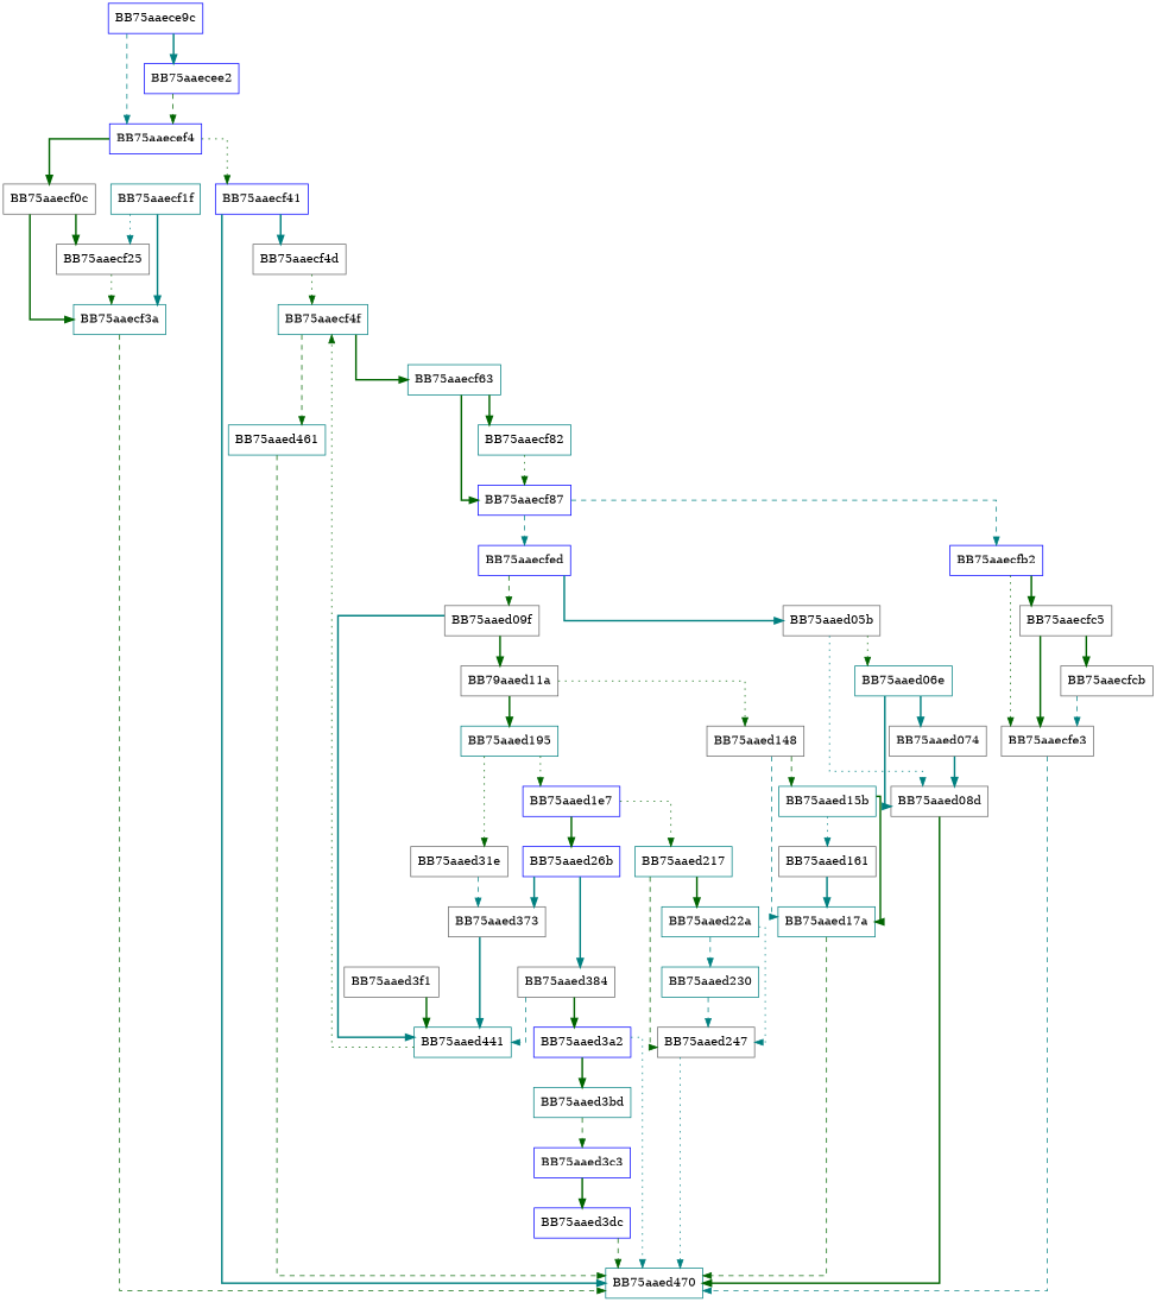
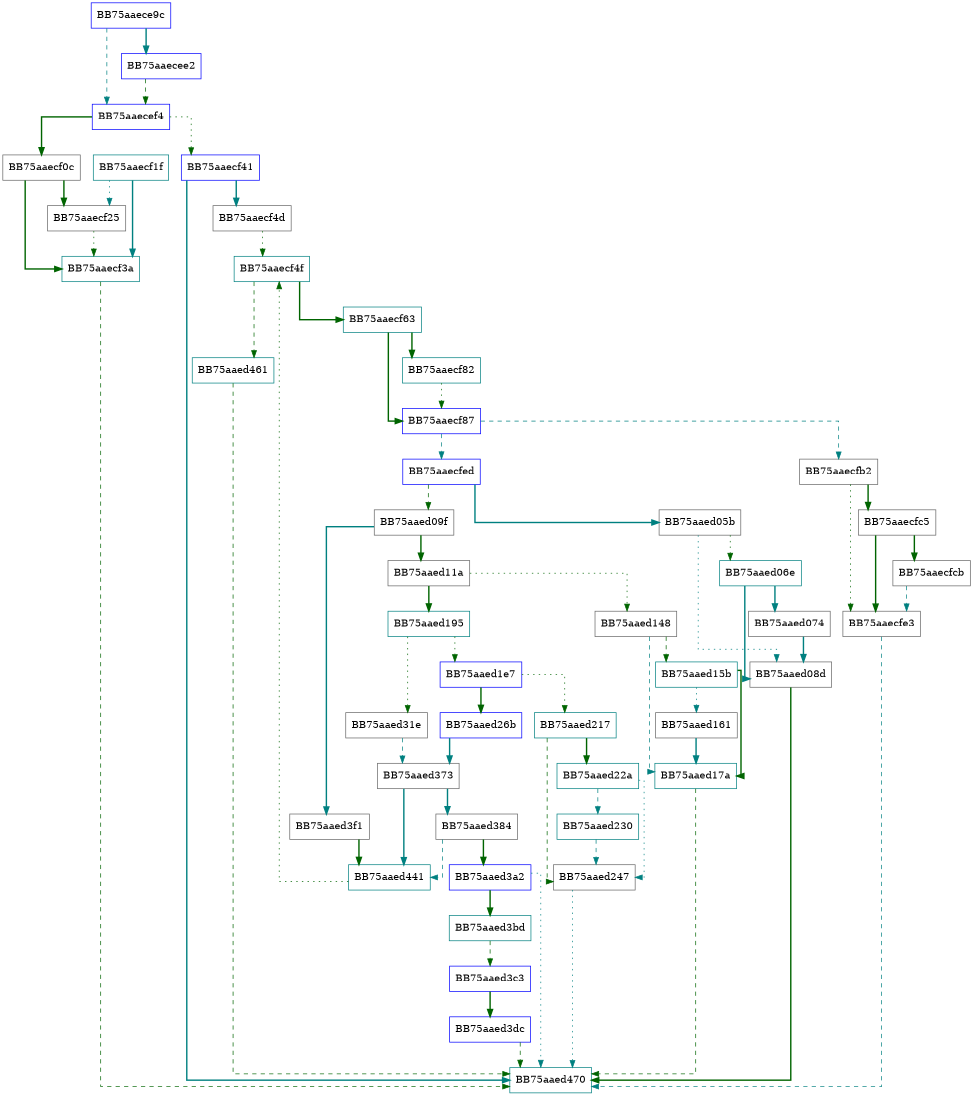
  digraph {
    splines=ortho
    node [color=gray40 shape=box]
    edge [color=darkgreen style=bold]
    BB75aaece9c [color=blue]
    BB75aaecef4 [color=blue]
    BB75aaecee2 [color=blue]
    BB75aaecf41 [color=blue]
    BB75aaecf0c
    BB75aaed470 [color=teal]
    BB75aaecf4d
    BB75aaecf3a [color=teal]
    BB75aaecf25
    BB75aaecf4f [color=teal]
    BB75aaecf1f [color=teal]
    BB75aaed461 [color=teal]
    BB75aaecf63 [color=teal]
    BB75aaecf87 [color=blue]
    BB75aaecf82 [color=teal]
    BB75aaecfed [color=blue]
-   BB75aaecfb2 [color=blue]
+   BB75aaecfb2
    BB75aaed09f
    BB75aaed05b
    BB75aaecfe3
    BB75aaecfc5
    BB75aaed3f1
-   BB75aaed11a [label=BB79aaed11a]
+   BB75aaed11a
    BB75aaed08d
    BB75aaed06e [color=teal]
    BB75aaecfcb
    BB75aaed441 [color=teal]
    BB75aaed195 [color=teal]
    BB75aaed148
    BB75aaed074
    BB75aaed31e
    BB75aaed1e7 [color=blue]
    BB75aaed17a [color=teal]
    BB75aaed15b [color=teal]
    BB75aaed373
    BB75aaed26b [color=blue]
    BB75aaed217 [color=teal]
    BB75aaed161
    BB75aaed384
    BB75aaed247
    BB75aaed22a [color=teal]
    BB75aaed230 [color=teal]
    BB75aaed3a2 [color=blue]
    BB75aaed3bd [color=teal]
    BB75aaed3dc [color=blue]
    BB75aaed3c3 [color=blue]
    BB75aaece9c -> BB75aaecef4 [color=teal style=dashed]
    BB75aaece9c -> BB75aaecee2 [color=teal]
    BB75aaecef4 -> BB75aaecf41 [style=dotted]
    BB75aaecef4 -> BB75aaecf0c
    BB75aaecee2 -> BB75aaecef4 [style=dashed]
    BB75aaecf41 -> BB75aaed470 [color=teal]
    BB75aaecf41 -> BB75aaecf4d [color=teal]
    BB75aaecf0c -> BB75aaecf3a
    BB75aaecf0c -> BB75aaecf25
    BB75aaecf4d -> BB75aaecf4f [style=dotted]
    BB75aaecf3a -> BB75aaed470 [style=dashed]
    BB75aaecf25 -> BB75aaecf3a [style=dotted]
    BB75aaecf4f -> BB75aaed461 [style=dashed]
    BB75aaecf4f -> BB75aaecf63
    BB75aaecf1f -> BB75aaecf3a [color=teal]
    BB75aaecf1f -> BB75aaecf25 [color=teal style=dotted]
    BB75aaed461 -> BB75aaed470 [style=dashed]
    BB75aaecf63 -> BB75aaecf87
    BB75aaecf63 -> BB75aaecf82
    BB75aaecf87 -> BB75aaecfed [color=teal style=dashed]
    BB75aaecf87 -> BB75aaecfb2 [color=teal style=dashed]
    BB75aaecf82 -> BB75aaecf87 [style=dotted]
    BB75aaecfed -> BB75aaed09f [style=dashed]
    BB75aaecfed -> BB75aaed05b [color=teal]
    BB75aaecfb2 -> BB75aaecfe3 [style=dotted]
    BB75aaecfb2 -> BB75aaecfc5
-   BB75aaed09f -> BB75aaed441 [color=teal]
+   BB75aaed09f -> BB75aaed3f1 [color=teal]
    BB75aaed09f -> BB75aaed11a
    BB75aaed05b -> BB75aaed08d [color=teal style=dotted]
    BB75aaed05b -> BB75aaed06e [style=dotted]
    BB75aaecfe3 -> BB75aaed470 [color=teal style=dashed]
    BB75aaecfc5 -> BB75aaecfe3
    BB75aaecfc5 -> BB75aaecfcb
    BB75aaed3f1 -> BB75aaed441
    BB75aaed11a -> BB75aaed195
    BB75aaed11a -> BB75aaed148 [style=dotted]
    BB75aaed08d -> BB75aaed470
    BB75aaed06e -> BB75aaed08d [color=teal]
    BB75aaed06e -> BB75aaed074 [color=teal]
    BB75aaecfcb -> BB75aaecfe3 [color=teal style=dashed]
    BB75aaed441 -> BB75aaecf4f [style=dotted]
    BB75aaed195 -> BB75aaed31e [style=dotted]
    BB75aaed195 -> BB75aaed1e7 [style=dotted]
    BB75aaed148 -> BB75aaed17a [color=teal style=dashed]
    BB75aaed148 -> BB75aaed15b [style=dashed]
    BB75aaed074 -> BB75aaed08d [color=teal]
    BB75aaed31e -> BB75aaed373 [color=teal style=dashed]
    BB75aaed1e7 -> BB75aaed26b
    BB75aaed1e7 -> BB75aaed217 [style=dotted]
    BB75aaed17a -> BB75aaed470 [style=dashed]
    BB75aaed15b -> BB75aaed17a
    BB75aaed15b -> BB75aaed161 [color=teal style=dotted]
    BB75aaed373 -> BB75aaed441 [color=teal]
-   BB75aaed26b -> BB75aaed384 [color=teal]
+   BB75aaed373 -> BB75aaed384 [color=teal]
    BB75aaed26b -> BB75aaed373 [color=teal]
    BB75aaed217 -> BB75aaed247 [style=dashed]
    BB75aaed217 -> BB75aaed22a
    BB75aaed161 -> BB75aaed17a [color=teal]
    BB75aaed384 -> BB75aaed441 [color=teal style=dashed]
    BB75aaed384 -> BB75aaed3a2
    BB75aaed247 -> BB75aaed470 [color=teal style=dotted]
    BB75aaed22a -> BB75aaed247 [color=teal style=dotted]
    BB75aaed22a -> BB75aaed230 [color=teal style=dashed]
    BB75aaed230 -> BB75aaed247 [color=teal style=dashed]
    BB75aaed3a2 -> BB75aaed470 [color=teal style=dotted]
    BB75aaed3a2 -> BB75aaed3bd
    BB75aaed3bd -> BB75aaed3c3 [style=dashed]
    BB75aaed3dc -> BB75aaed470 [style=dashed]
    BB75aaed3c3 -> BB75aaed3dc
  }
